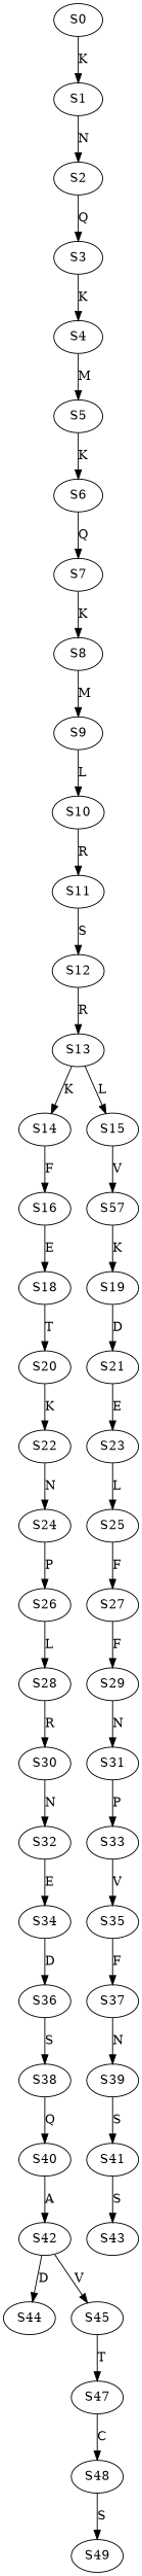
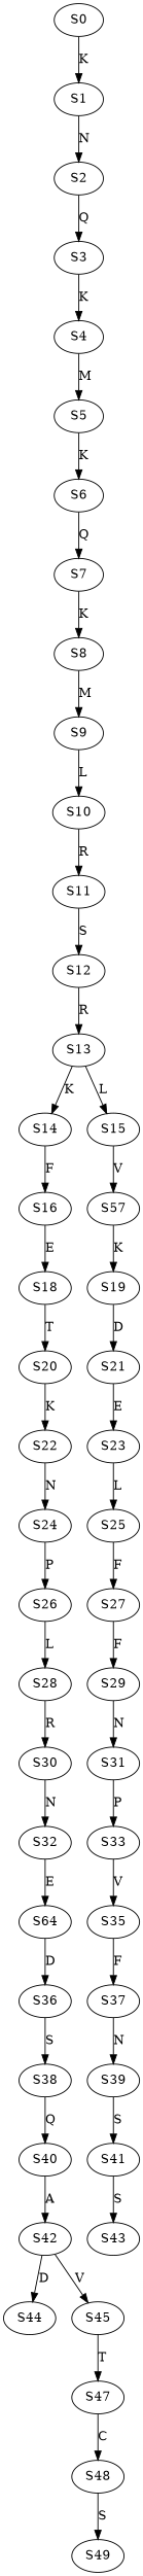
  strict digraph {
    S0
    S1
    S2
    S3
    S4
    S5
    S6
    S7
    S8
    S9
    S10
    S11
    S12
    S13
    S14
    S15
    S16
    n18 [label=S57]
    S18
    S19
    S20
    S21
    S22
    S23
    S24
    S25
    S26
    S27
    S28
    S29
    S30
    S31
    S32
    S33
-   S34
+   S34 [label=S64]
    S35
    S36
    S37
    S38
    S39
    S40
    S41
    S42
    S43
    S44
    S45
    S47
    S48
    S49
    S0 -> S1 [label=K]
    S1 -> S2 [label=N]
    S2 -> S3 [label=Q]
    S3 -> S4 [label=K]
    S4 -> S5 [label=M]
    S5 -> S6 [label=K]
    S6 -> S7 [label=Q]
    S7 -> S8 [label=K]
    S8 -> S9 [label=M]
    S9 -> S10 [label=L]
    S10 -> S11 [label=R]
    S11 -> S12 [label=S]
    S12 -> S13 [label=R]
    S13 -> S14 [label=K]
    S13 -> S15 [label=L]
    S14 -> S16 [label=F]
    S15 -> n18 [label=V]
    S16 -> S18 [label=E]
    n18 -> S19 [label=K]
    S18 -> S20 [label=T]
    S19 -> S21 [label=D]
    S20 -> S22 [label=K]
    S21 -> S23 [label=E]
    S22 -> S24 [label=N]
    S23 -> S25 [label=L]
    S24 -> S26 [label=P]
    S25 -> S27 [label=F]
    S26 -> S28 [label=L]
    S27 -> S29 [label=F]
    S28 -> S30 [label=R]
    S29 -> S31 [label=N]
    S30 -> S32 [label=N]
    S31 -> S33 [label=P]
    S32 -> S34 [label=E]
    S33 -> S35 [label=V]
    S34 -> S36 [label=D]
    S35 -> S37 [label=F]
    S36 -> S38 [label=S]
    S37 -> S39 [label=N]
    S38 -> S40 [label=Q]
    S39 -> S41 [label=S]
    S40 -> S42 [label=A]
    S41 -> S43 [label=S]
    S42 -> S44 [label=D]
    S42 -> S45 [label=V]
    S45 -> S47 [label=T]
    S47 -> S48 [label=C]
    S48 -> S49 [label=S]
  }
